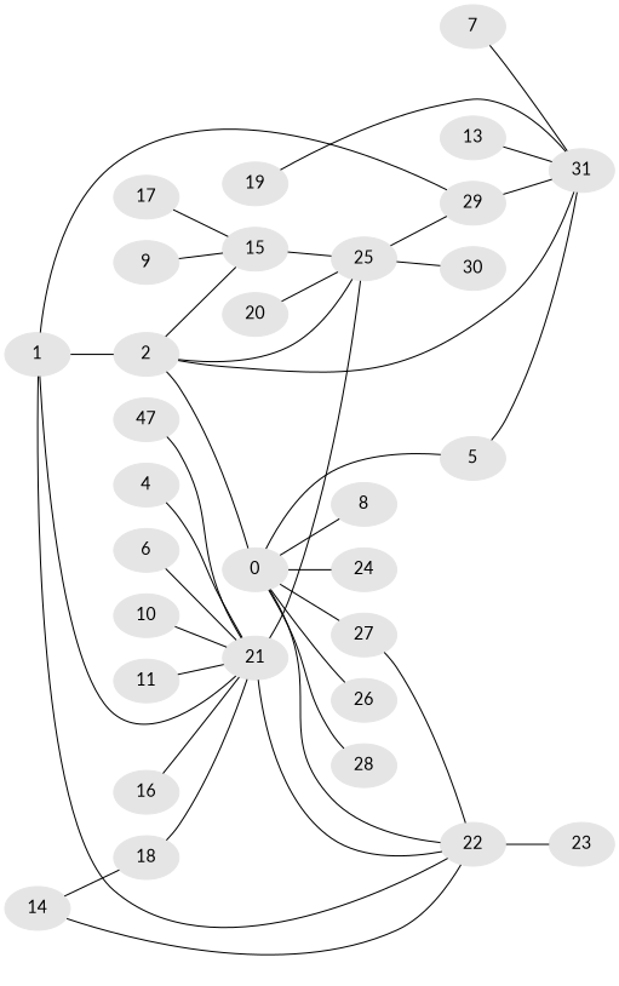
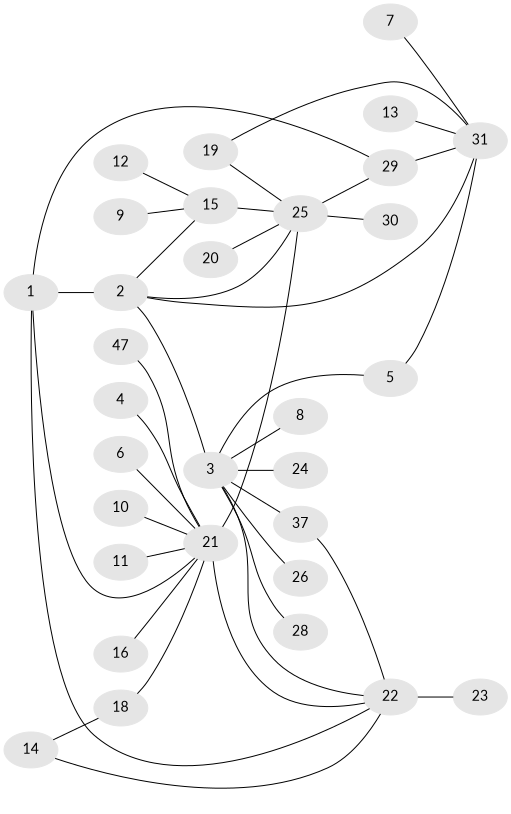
  graph {
    fontname=Lato
    rankdir=LR
    node [color=gray90 fontname=Lato style=filled]
    edge [fontname=Lato weight=1.0]
    1
    2
    21
    22
    29
-   3 [label=0]
+   3
    15
    25
    31
    23
    5
    8
    24
    26
-   27
+   27 [label=37]
    28
    30
    4
    6
    7
    9
    10
    11
-   12 [label=17]
+   12
    13
    14
    18
    16
    n29 [label=47]
    19
    20
    1 -- 2
    1 -- 21
    1 -- 22
    1 -- 29 [weight=2.0]
    2 -- 3 [weight=2.0]
    2 -- 15
    2 -- 25
    2 -- 31
    21 -- 22
    21 -- 25
    22 -- 23
    29 -- 31
    3 -- 22
    3 -- 5
    3 -- 8
    3 -- 24
    3 -- 26
    3 -- 27
    3 -- 28
    15 -- 25 [weight=2.0]
    25 -- 29
    25 -- 30
    5 -- 31
    27 -- 22 [weight=2.0]
    4 -- 21
    6 -- 21
    7 -- 31
    9 -- 15
    10 -- 21
    11 -- 21
    12 -- 15
    13 -- 31
    14 -- 22
    14 -- 18
    18 -- 21
    16 -- 21
    n29 -- 21
+   19 -- 25
    19 -- 31
    20 -- 25
  }
